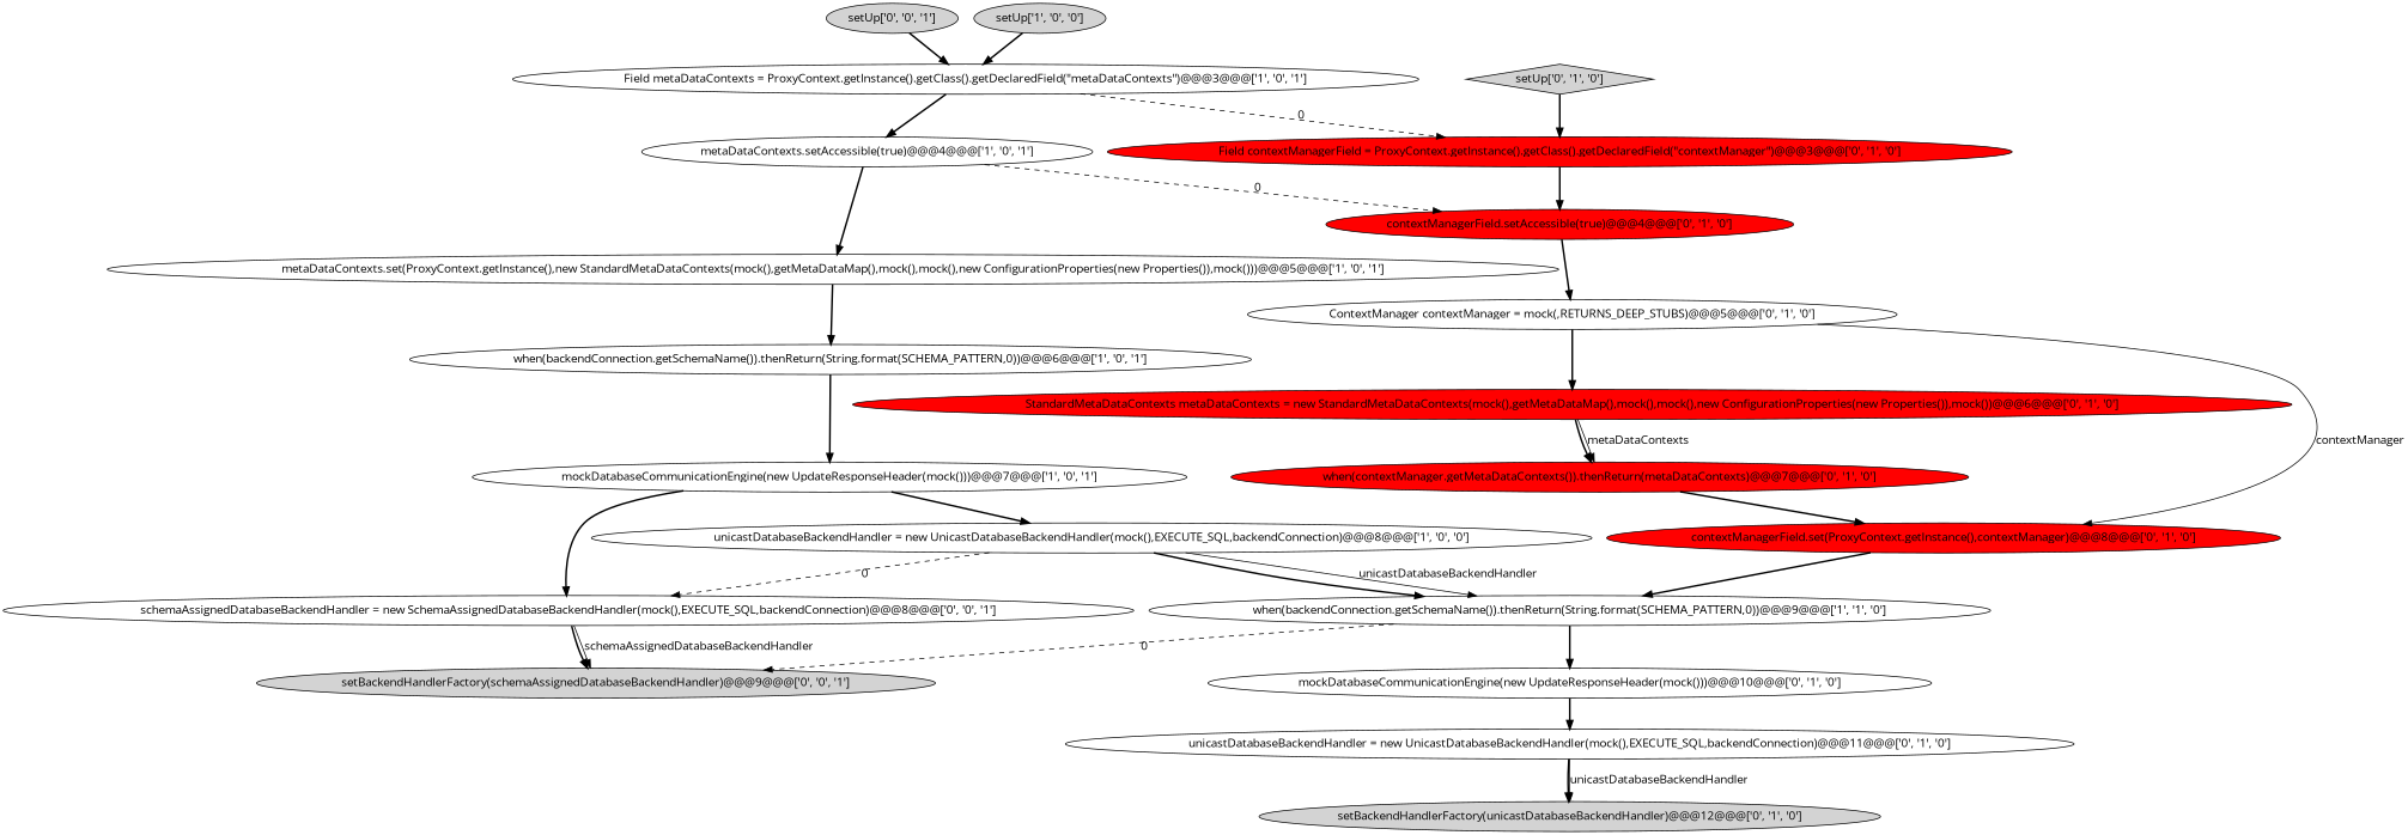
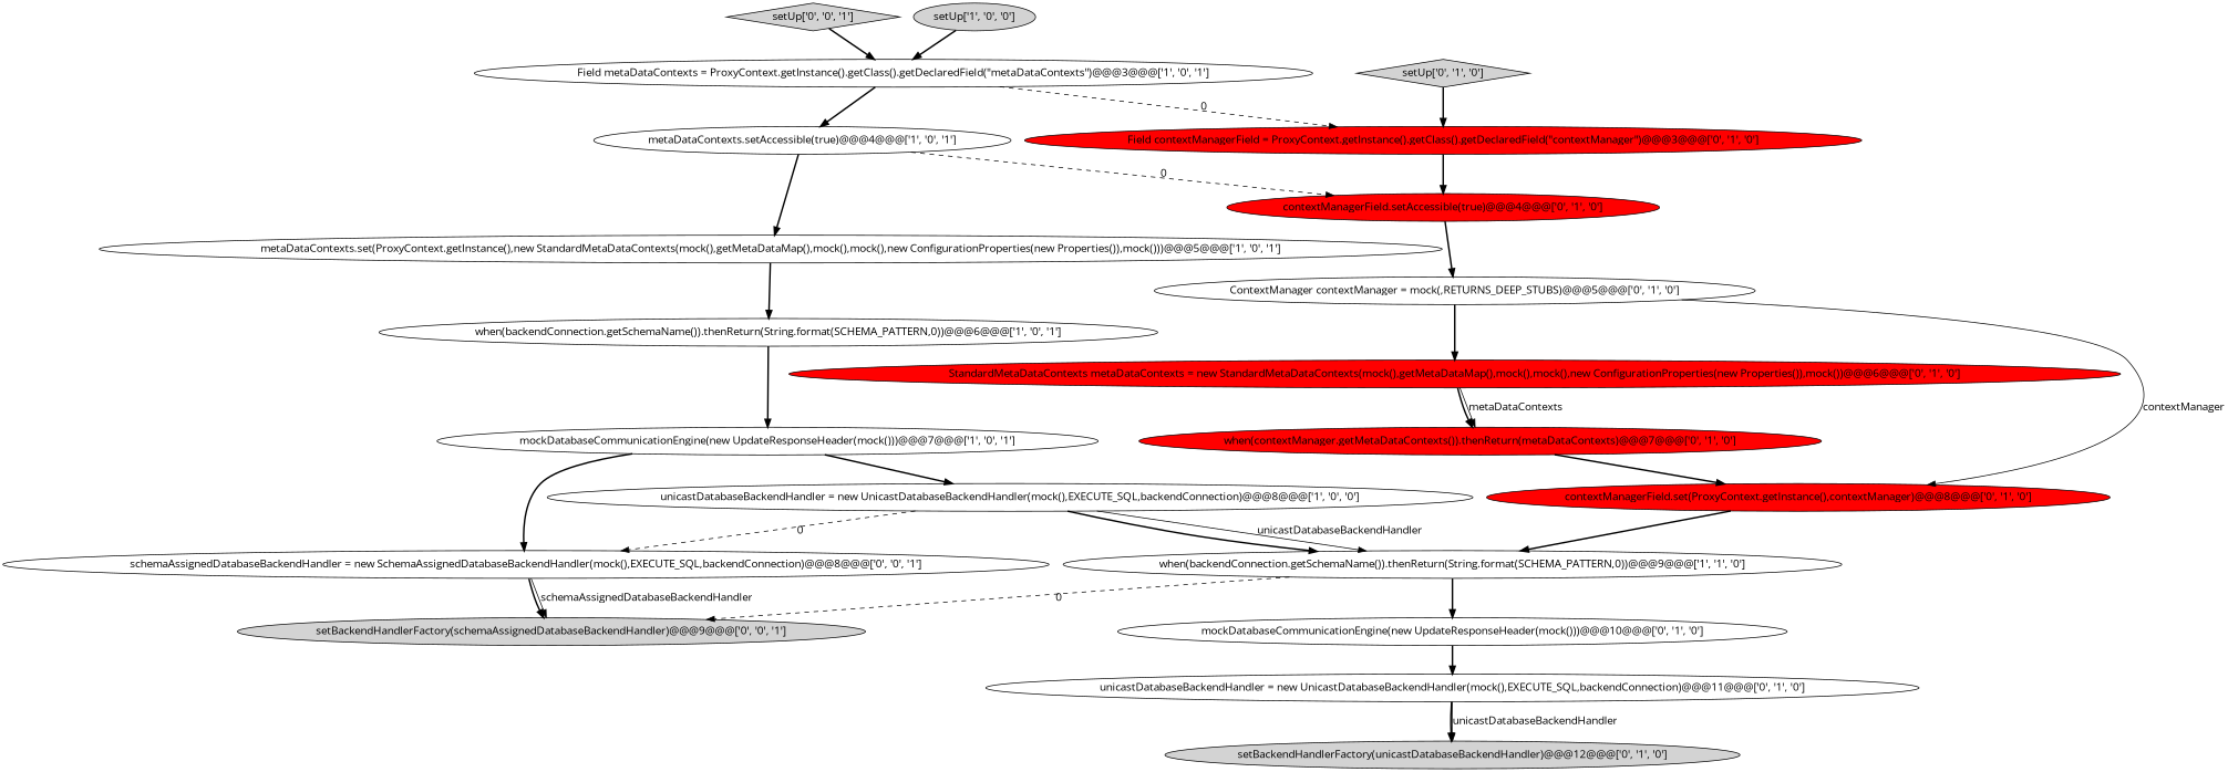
  digraph {
    fontname="Open Sans"
    node [fillcolor=white fontname="Open Sans" shape=ellipse style=filled]
    edge [fontname="Open Sans" style=bold]
    n1 [label="metaDataContexts.set(ProxyContext.getInstance(),new StandardMetaDataContexts(mock(),getMetaDataMap(),mock(),mock(),new ConfigurationProperties(new Properties()),mock()))@@@5@@@['1', '0', '1']"]
    n2 [label="when(backendConnection.getSchemaName()).thenReturn(String.format(SCHEMA_PATTERN,0))@@@6@@@['1', '0', '1']"]
    n3 [label="mockDatabaseCommunicationEngine(new UpdateResponseHeader(mock()))@@@7@@@['1', '0', '1']"]
    n4 [label="when(backendConnection.getSchemaName()).thenReturn(String.format(SCHEMA_PATTERN,0))@@@9@@@['1', '1', '0']"]
    n5 [label="mockDatabaseCommunicationEngine(new UpdateResponseHeader(mock()))@@@10@@@['0', '1', '0']"]
    n6 [fillcolor=lightgray label="setBackendHandlerFactory(schemaAssignedDatabaseBackendHandler)@@@9@@@['0', '0', '1']"]
    n7 [label="unicastDatabaseBackendHandler = new UnicastDatabaseBackendHandler(mock(),EXECUTE_SQL,backendConnection)@@@11@@@['0', '1', '0']"]
    n8 [label="schemaAssignedDatabaseBackendHandler = new SchemaAssignedDatabaseBackendHandler(mock(),EXECUTE_SQL,backendConnection)@@@8@@@['0', '0', '1']"]
    n9 [fillcolor=red label="when(contextManager.getMetaDataContexts()).thenReturn(metaDataContexts)@@@7@@@['0', '1', '0']"]
    n10 [fillcolor=red label="contextManagerField.set(ProxyContext.getInstance(),contextManager)@@@8@@@['0', '1', '0']"]
    n11 [fillcolor=red label="contextManagerField.setAccessible(true)@@@4@@@['0', '1', '0']"]
    n12 [label="ContextManager contextManager = mock(,RETURNS_DEEP_STUBS)@@@5@@@['0', '1', '0']"]
    n13 [fillcolor=red label="StandardMetaDataContexts metaDataContexts = new StandardMetaDataContexts(mock(),getMetaDataMap(),mock(),mock(),new ConfigurationProperties(new Properties()),mock())@@@6@@@['0', '1', '0']"]
    n14 [fillcolor=lightgray label="setBackendHandlerFactory(unicastDatabaseBackendHandler)@@@12@@@['0', '1', '0']"]
    n15 [label="unicastDatabaseBackendHandler = new UnicastDatabaseBackendHandler(mock(),EXECUTE_SQL,backendConnection)@@@8@@@['1', '0', '0']"]
    n16 [fillcolor=red label="Field contextManagerField = ProxyContext.getInstance().getClass().getDeclaredField(\"contextManager\")@@@3@@@['0', '1', '0']"]
-   n17 [fillcolor=lightgray label="setUp['0', '0', '1']"]
+   n17 [fillcolor=lightgray label="setUp['0', '0', '1']" shape=diamond]
    n18 [label="Field metaDataContexts = ProxyContext.getInstance().getClass().getDeclaredField(\"metaDataContexts\")@@@3@@@['1', '0', '1']"]
    n19 [label="metaDataContexts.setAccessible(true)@@@4@@@['1', '0', '1']"]
    n20 [fillcolor=lightgray label="setUp['0', '1', '0']" shape=diamond]
    n21 [fillcolor=lightgray label="setUp['1', '0', '0']"]
    n1 -> n2
    n2 -> n3
    n3 -> n8
    n3 -> n15
    n4 -> n5
    n4 -> n6 [label=0 style=dashed]
    n5 -> n7
    n7 -> n14
    n7 -> n14 [label=unicastDatabaseBackendHandler style=solid]
    n8 -> n6 [label=schemaAssignedDatabaseBackendHandler style=solid]
    n8 -> n6
    n9 -> n10
    n10 -> n4
    n11 -> n12
    n12 -> n10 [label=contextManager style=solid]
    n12 -> n13
    n13 -> n9 [label=metaDataContexts style=solid]
    n13 -> n9
    n15 -> n4 [label=unicastDatabaseBackendHandler style=solid]
    n15 -> n4
    n15 -> n8 [label=0 style=dashed]
    n16 -> n11
    n17 -> n18
    n18 -> n16 [label=0 style=dashed]
    n18 -> n19
    n19 -> n1
    n19 -> n11 [label=0 style=dashed]
    n20 -> n16
    n21 -> n18
  }
